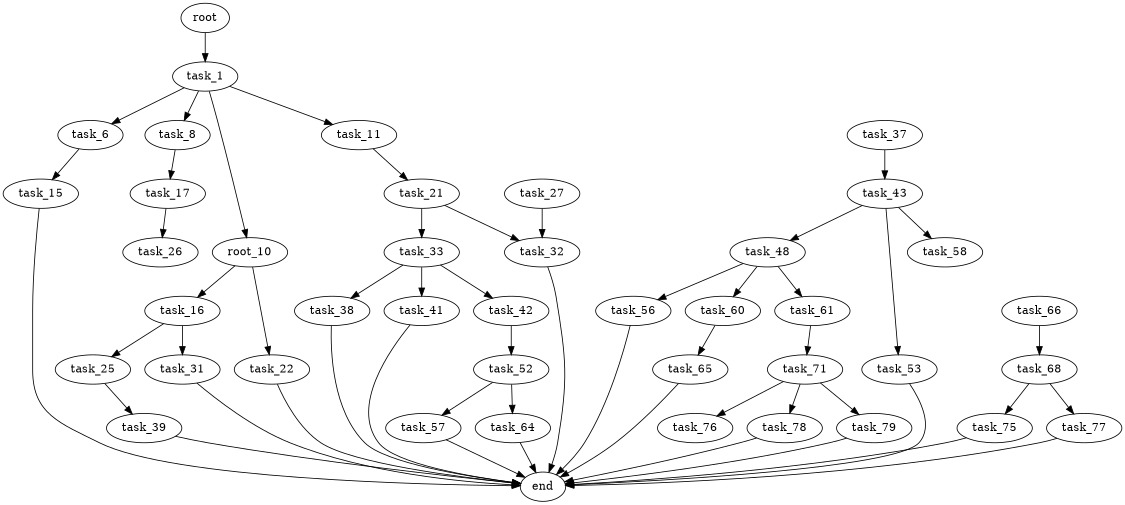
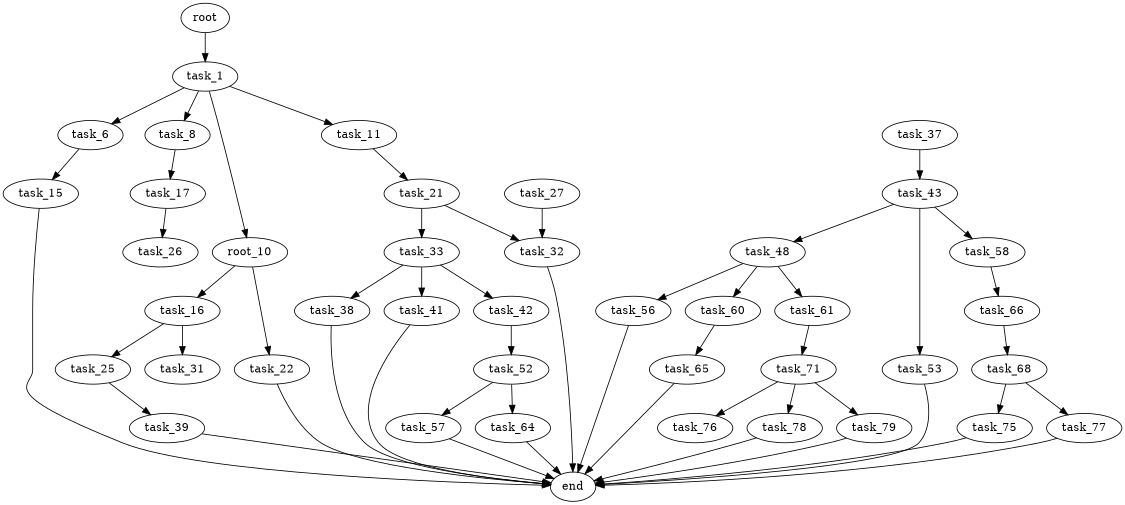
  digraph {
    root
    task_1
    task_6
    task_8
    n5 [label=root_10]
    task_11
    task_15
    task_17
    task_16
    task_22
    task_21
    end
    task_26
    task_25
    task_31
    task_33
    task_32
    task_39
    task_27
    task_38
    task_41
    task_42
    task_37
    task_43
    task_52
    task_48
    task_53
    task_58
    task_57
    task_64
    task_56
    task_60
    task_61
    task_66
    task_65
    task_71
    task_68
    task_76
    task_78
    task_79
    task_75
    task_77
    root -> task_1
    task_1 -> task_6
    task_1 -> task_8
    task_1 -> n5
    task_1 -> task_11
    task_6 -> task_15
    task_8 -> task_17
    n5 -> task_16
    n5 -> task_22
    task_11 -> task_21
    task_15 -> end
    task_17 -> task_26
    task_16 -> task_25
    task_16 -> task_31
    task_22 -> end
    task_21 -> task_33
    task_21 -> task_32
    task_25 -> task_39
-   task_31 -> end
    task_33 -> task_38
    task_33 -> task_41
    task_33 -> task_42
    task_32 -> end
    task_39 -> end
    task_27 -> task_32
    task_38 -> end
    task_41 -> end
    task_42 -> task_52
    task_37 -> task_43
    task_43 -> task_48
    task_43 -> task_53
    task_43 -> task_58
    task_52 -> task_57
    task_52 -> task_64
    task_48 -> task_56
    task_48 -> task_60
    task_48 -> task_61
    task_53 -> end
+   task_58 -> task_66
    task_57 -> end
    task_64 -> end
    task_56 -> end
    task_60 -> task_65
    task_61 -> task_71
    task_66 -> task_68
    task_65 -> end
    task_71 -> task_76
    task_71 -> task_78
    task_71 -> task_79
    task_68 -> task_75
    task_68 -> task_77
    task_78 -> end
    task_79 -> end
    task_75 -> end
    task_77 -> end
  }
